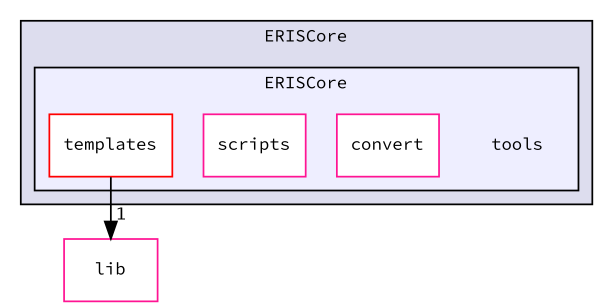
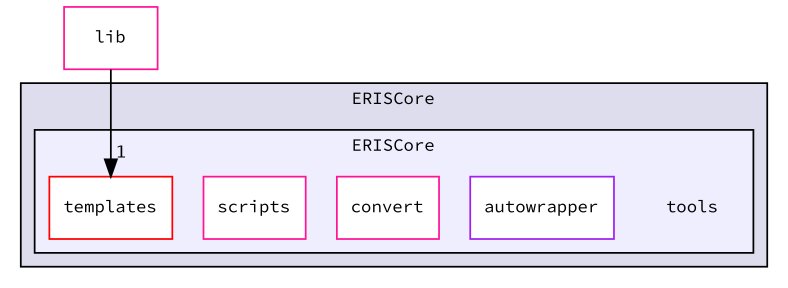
  digraph {
    compound=true
    fontname="Source Code Pro"
    node [fontname="Source Code Pro" fontsize=10 shape=box color=deeppink fillcolor=white style=filled]
    n1 [label=tools shape=plaintext fillcolor="" style=""]
+   n2 [color=purple label=autowrapper]
    n3 [label=convert]
    n4 [label=scripts]
    n5 [color=red label=templates]
    n6 [label=lib]
    subgraph cluster_1 {
      bgcolor="#ddddee"
      fontsize=10
      label=ERISCore
      pencolor=black
      subgraph cluster_2 {
        bgcolor="#eeeeff"
        fontsize=10
        pencolor=black
        n1
+       n2
        n3
        n4
        n5
      }
    }
-   n5 -> n6 [headlabel=1 labeldistance=1.5 labelfontname=Helvetica labelfontsize=10 fontname="Source Code Pro"]
+   n6 -> n5 [headlabel=1 labeldistance=1.5 labelfontname=Helvetica labelfontsize=10 fontname="Source Code Pro"]
  }
